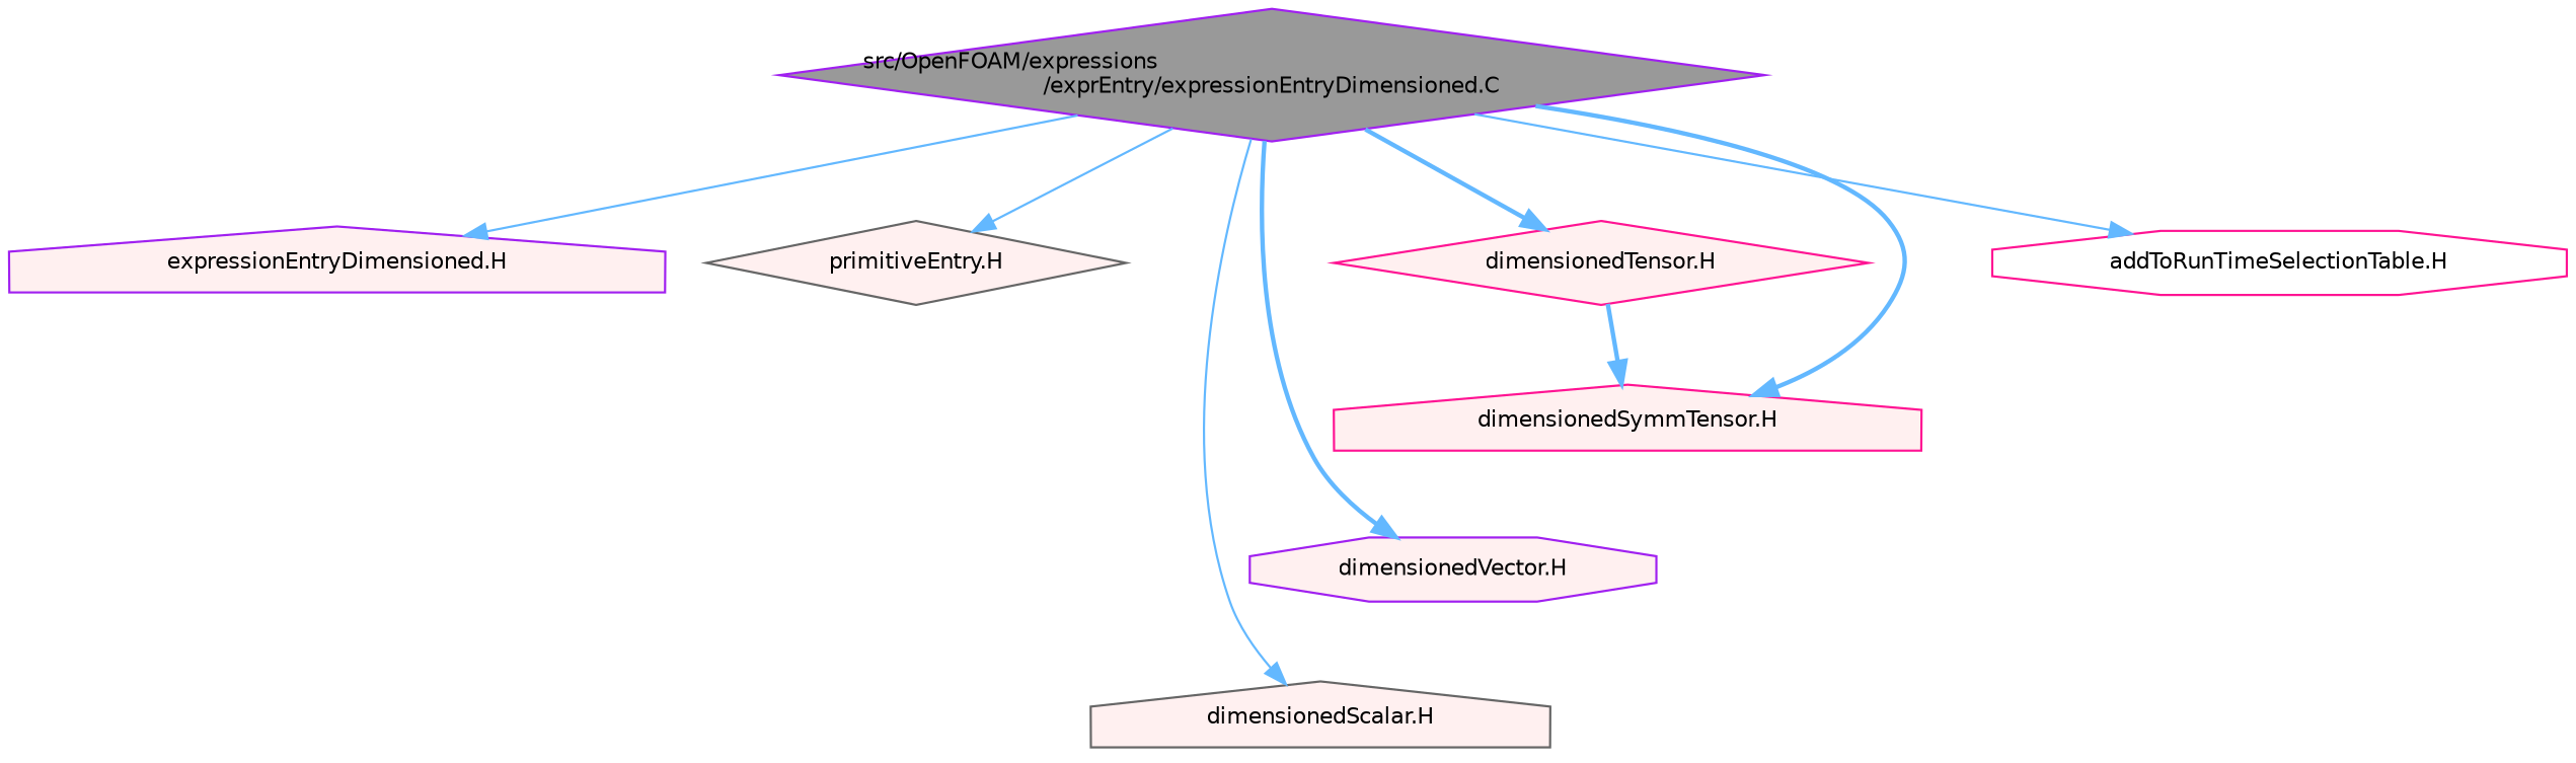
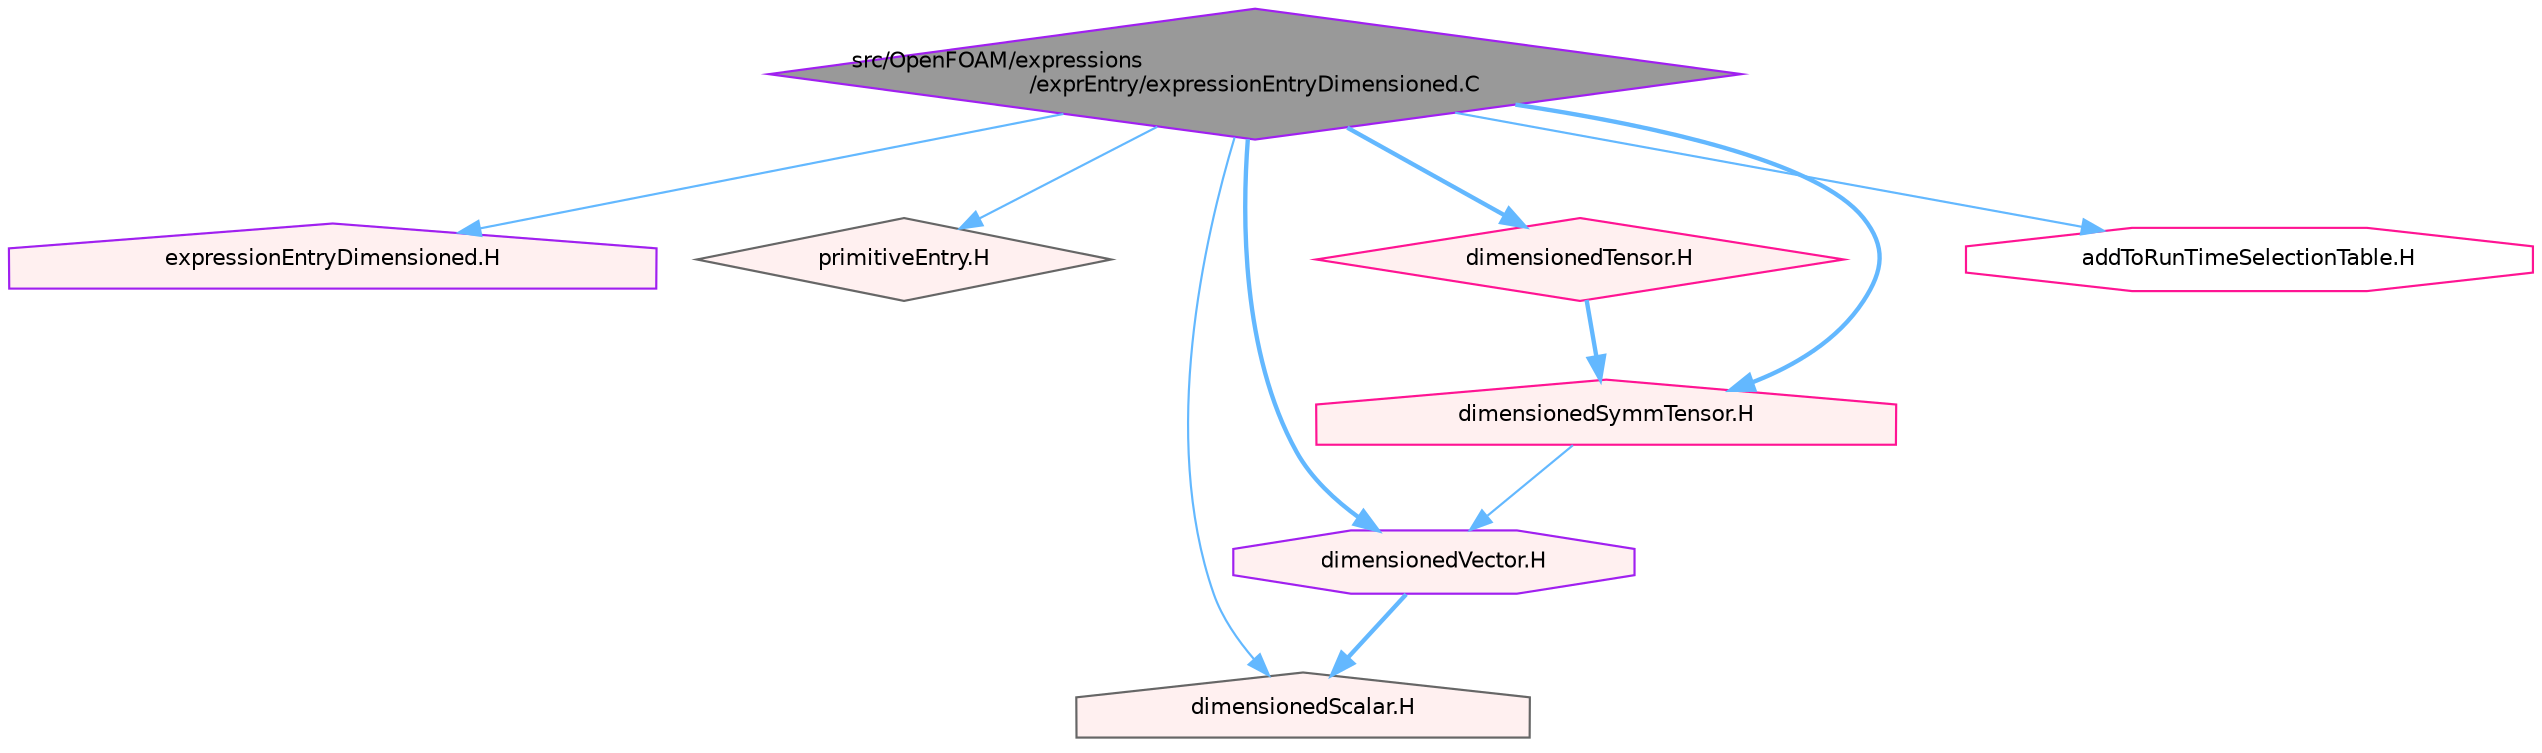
  digraph {
    node [color=purple fillcolor="#FFF0F0" fontname=Helvetica fontsize=10 shape=diamond style=filled]
    edge [color=steelblue1 fontname=Helvetica fontsize=10 labelfontname=Helvetica labelfontsize=10 style=solid]
    n1 [fillcolor=grey60 fontcolor=black height=0.2 label="src/OpenFOAM/expressions\l/exprEntry/expressionEntryDimensioned.C" width=0.4]
    n2 [height=0.2 label="expressionEntryDimensioned.H" shape=house width=0.4]
    n3 [color=gray40 height=0.2 label="primitiveEntry.H" width=0.4]
    n4 [color=gray40 height=0.2 label="dimensionedScalar.H" shape=house width=0.4]
    n5 [height=0.2 label="dimensionedVector.H" shape=octagon width=0.4]
    n6 [color=deeppink height=0.2 label="dimensionedTensor.H" width=0.4]
    n7 [color=deeppink height=0.2 label="dimensionedSymmTensor.H" shape=house width=0.4]
    n8 [color=deeppink fillcolor=white height=0.2 label="addToRunTimeSelectionTable.H" shape=octagon width=0.4]
    n1 -> n2
    n1 -> n3
    n1 -> n4
    n1 -> n5 [style=bold]
    n1 -> n6 [style=bold]
    n1 -> n7 [style=bold]
    n1 -> n8
+   n5 -> n4 [style=bold]
    n6 -> n7 [style=bold]
+   n7 -> n5
  }
